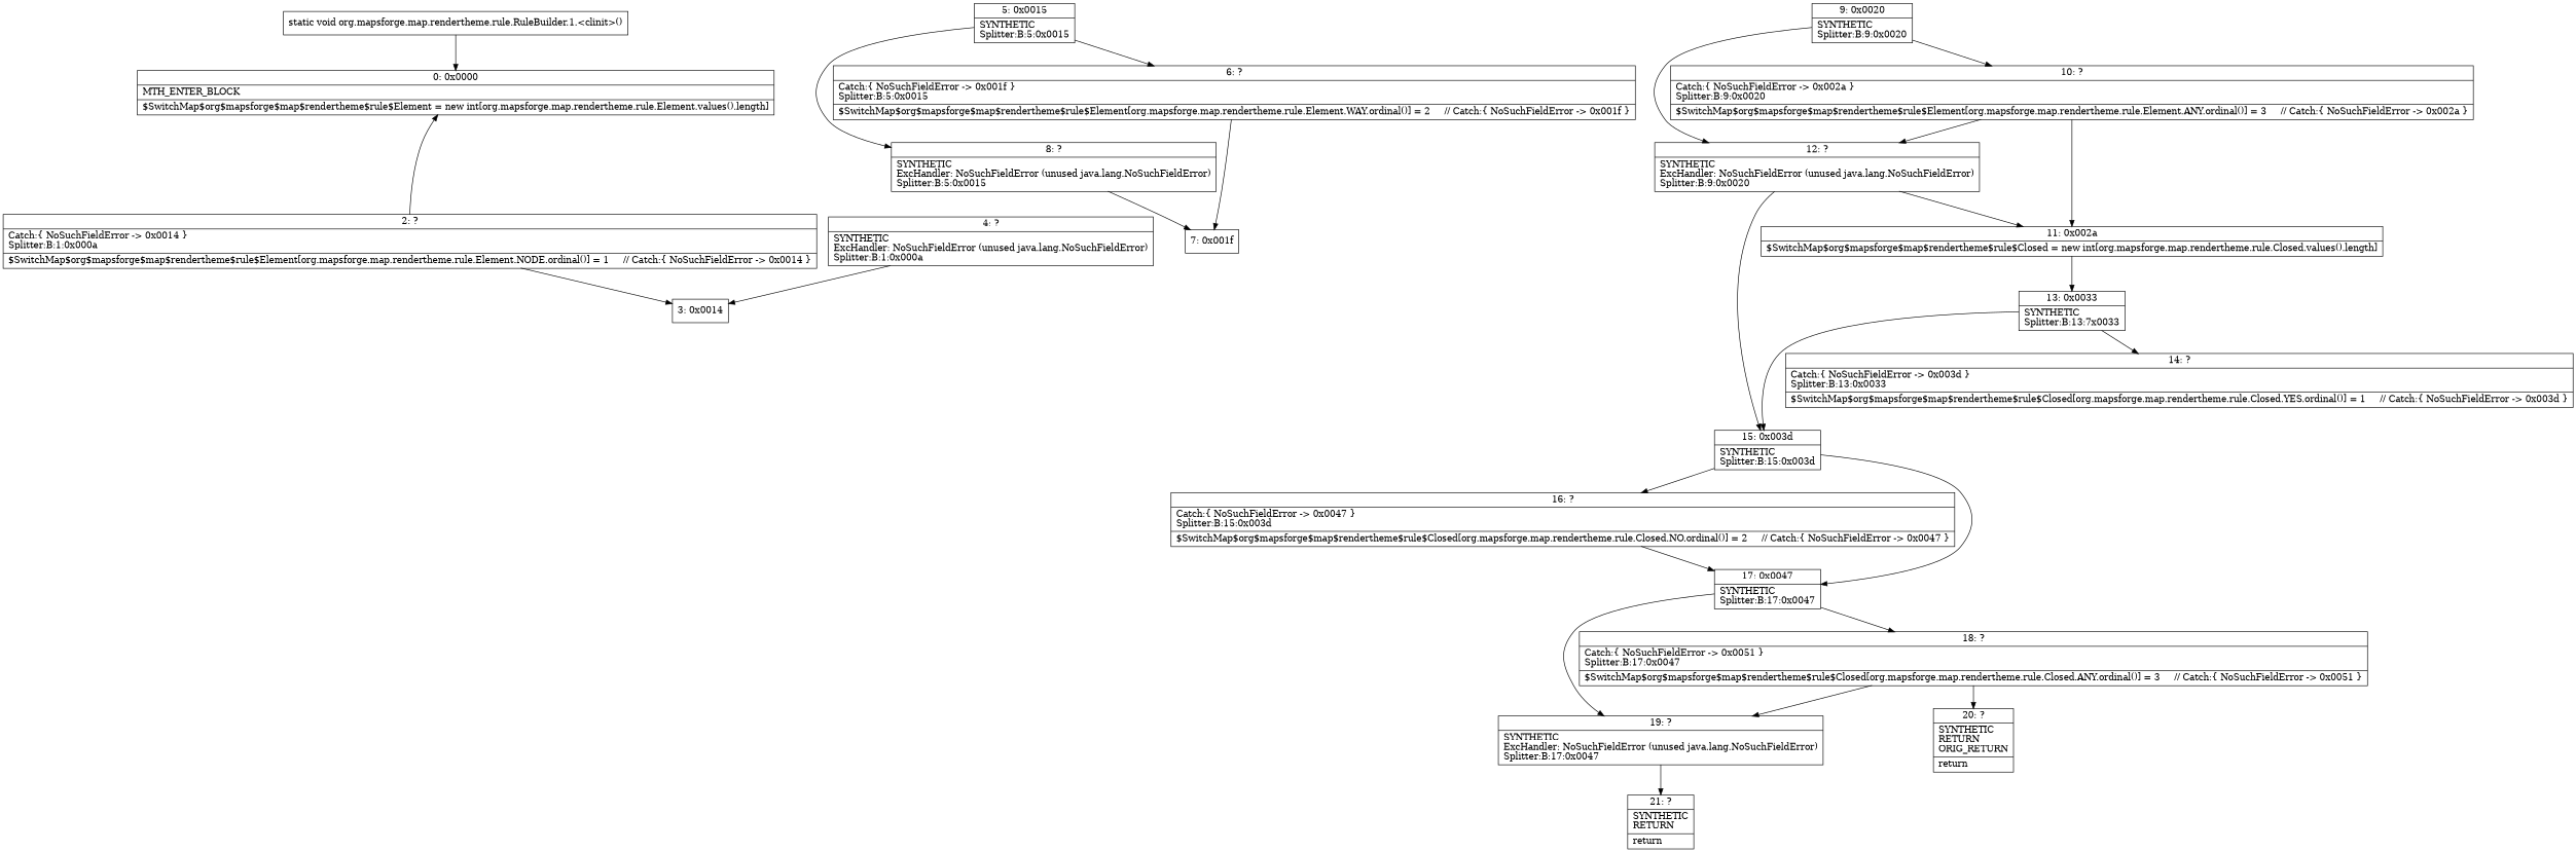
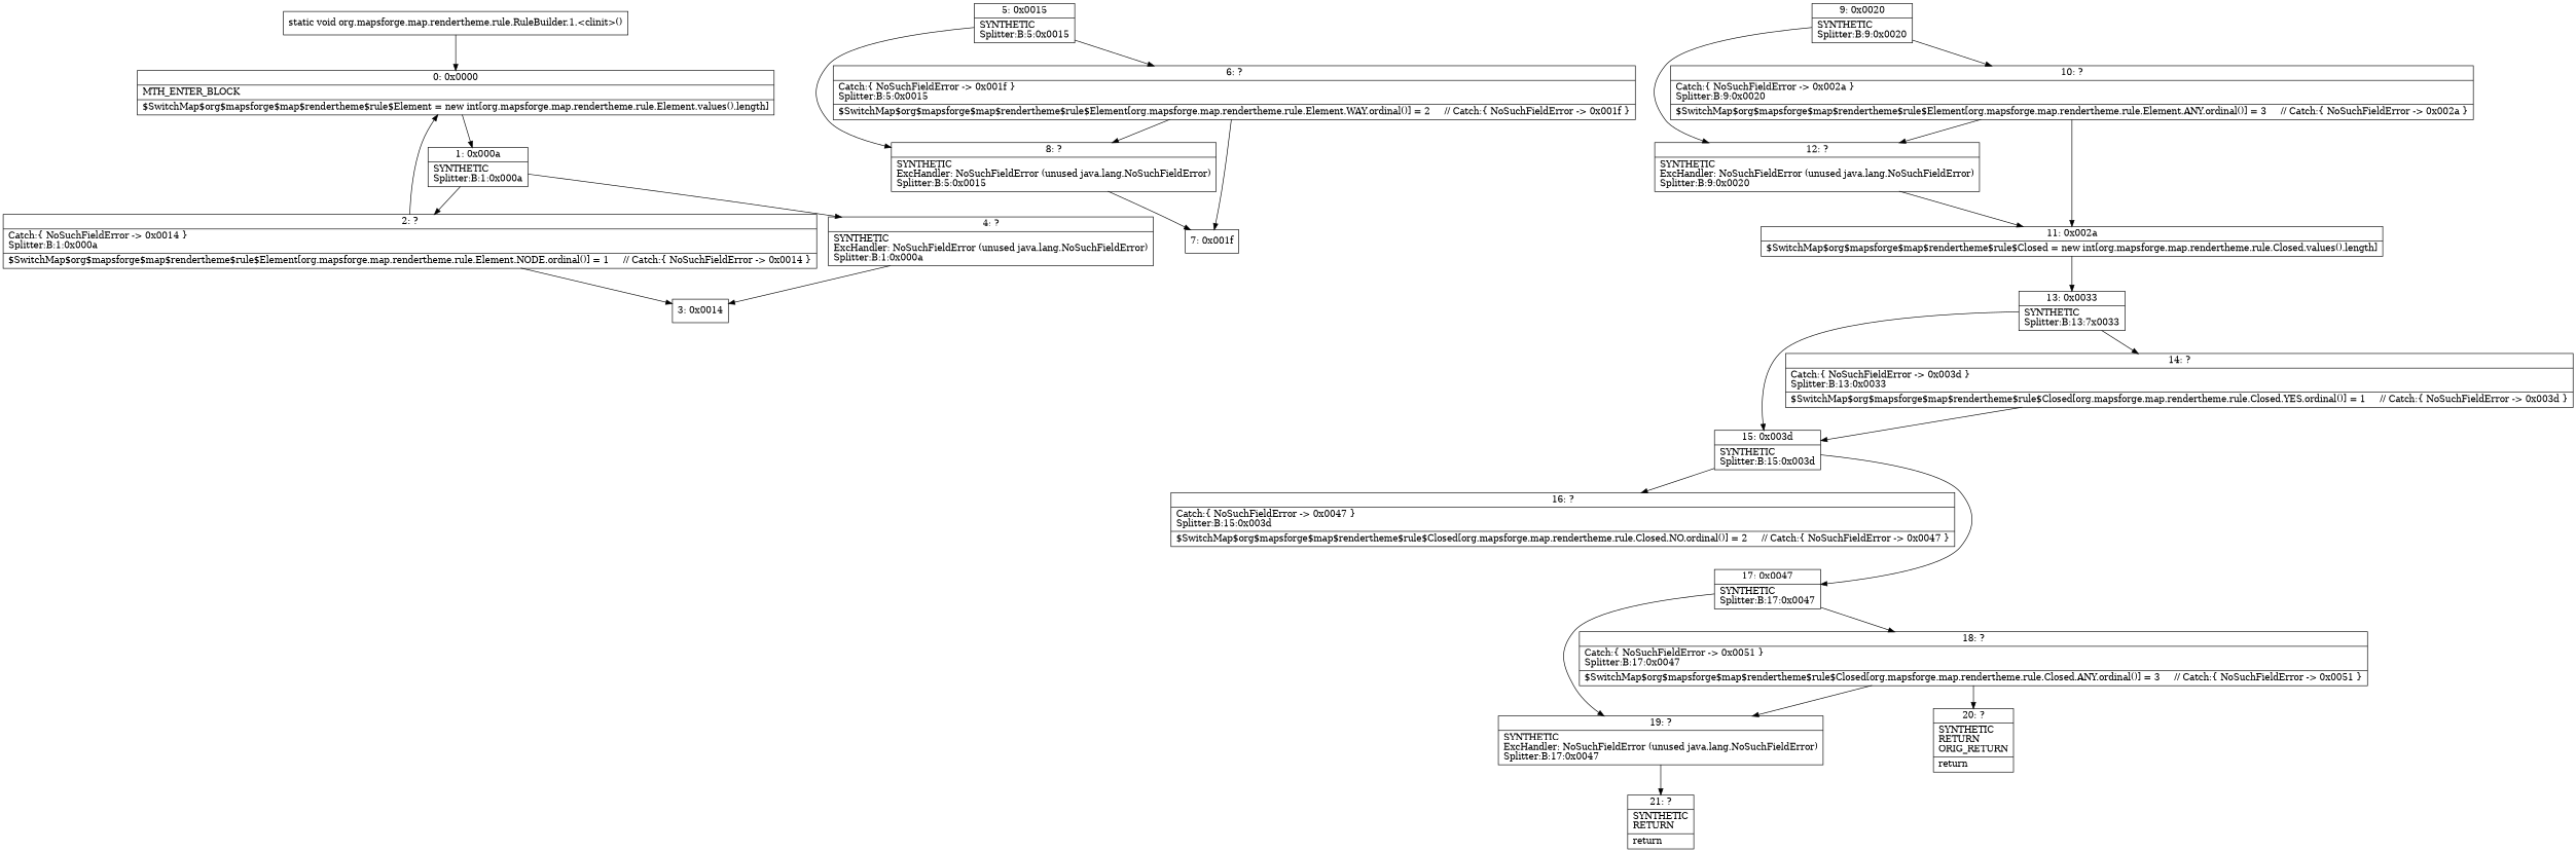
  digraph {
    node [shape=record]
    n1 [label="{0\:\ 0x0000|MTH_ENTER_BLOCK\l|$SwitchMap$org$mapsforge$map$rendertheme$rule$Element = new int[org.mapsforge.map.rendertheme.rule.Element.values().length]\l}"]
+   n2 [label="{1\:\ 0x000a|SYNTHETIC\lSplitter:B:1:0x000a\l}"]
    n3 [label="{2\:\ ?|Catch:\{ NoSuchFieldError \-\> 0x0014 \}\lSplitter:B:1:0x000a\l|$SwitchMap$org$mapsforge$map$rendertheme$rule$Element[org.mapsforge.map.rendertheme.rule.Element.NODE.ordinal()] = 1     \/\/ Catch:\{ NoSuchFieldError \-\> 0x0014 \}\l}"]
    n4 [label="{4\:\ ?|SYNTHETIC\lExcHandler: NoSuchFieldError (unused java.lang.NoSuchFieldError)\lSplitter:B:1:0x000a\l}"]
    n5 [label="{3\:\ 0x0014}"]
    n6 [label="{5\:\ 0x0015|SYNTHETIC\lSplitter:B:5:0x0015\l}"]
    n7 [label="{6\:\ ?|Catch:\{ NoSuchFieldError \-\> 0x001f \}\lSplitter:B:5:0x0015\l|$SwitchMap$org$mapsforge$map$rendertheme$rule$Element[org.mapsforge.map.rendertheme.rule.Element.WAY.ordinal()] = 2     \/\/ Catch:\{ NoSuchFieldError \-\> 0x001f \}\l}"]
    n8 [label="{8\:\ ?|SYNTHETIC\lExcHandler: NoSuchFieldError (unused java.lang.NoSuchFieldError)\lSplitter:B:5:0x0015\l}"]
    n9 [label="{7\:\ 0x001f}"]
    n10 [label="{9\:\ 0x0020|SYNTHETIC\lSplitter:B:9:0x0020\l}"]
    n11 [label="{10\:\ ?|Catch:\{ NoSuchFieldError \-\> 0x002a \}\lSplitter:B:9:0x0020\l|$SwitchMap$org$mapsforge$map$rendertheme$rule$Element[org.mapsforge.map.rendertheme.rule.Element.ANY.ordinal()] = 3     \/\/ Catch:\{ NoSuchFieldError \-\> 0x002a \}\l}"]
    n12 [label="{12\:\ ?|SYNTHETIC\lExcHandler: NoSuchFieldError (unused java.lang.NoSuchFieldError)\lSplitter:B:9:0x0020\l}"]
    n13 [label="{11\:\ 0x002a|$SwitchMap$org$mapsforge$map$rendertheme$rule$Closed = new int[org.mapsforge.map.rendertheme.rule.Closed.values().length]\l}"]
    n14 [label="{13\:\ 0x0033|SYNTHETIC\lSplitter:B:13:7x0033\l}"]
    n15 [label="{14\:\ ?|Catch:\{ NoSuchFieldError \-\> 0x003d \}\lSplitter:B:13:0x0033\l|$SwitchMap$org$mapsforge$map$rendertheme$rule$Closed[org.mapsforge.map.rendertheme.rule.Closed.YES.ordinal()] = 1     \/\/ Catch:\{ NoSuchFieldError \-\> 0x003d \}\l}"]
    n16 [label="{15\:\ 0x003d|SYNTHETIC\lSplitter:B:15:0x003d\l}"]
    n17 [label="{16\:\ ?|Catch:\{ NoSuchFieldError \-\> 0x0047 \}\lSplitter:B:15:0x003d\l|$SwitchMap$org$mapsforge$map$rendertheme$rule$Closed[org.mapsforge.map.rendertheme.rule.Closed.NO.ordinal()] = 2     \/\/ Catch:\{ NoSuchFieldError \-\> 0x0047 \}\l}"]
    n18 [label="{17\:\ 0x0047|SYNTHETIC\lSplitter:B:17:0x0047\l}"]
    n19 [label="{18\:\ ?|Catch:\{ NoSuchFieldError \-\> 0x0051 \}\lSplitter:B:17:0x0047\l|$SwitchMap$org$mapsforge$map$rendertheme$rule$Closed[org.mapsforge.map.rendertheme.rule.Closed.ANY.ordinal()] = 3     \/\/ Catch:\{ NoSuchFieldError \-\> 0x0051 \}\l}"]
    n20 [label="{19\:\ ?|SYNTHETIC\lExcHandler: NoSuchFieldError (unused java.lang.NoSuchFieldError)\lSplitter:B:17:0x0047\l}"]
    n21 [label="{20\:\ ?|SYNTHETIC\lRETURN\lORIG_RETURN\l|return\l}"]
    n22 [label="{21\:\ ?|SYNTHETIC\lRETURN\l|return\l}"]
    n23 [label="{static void org.mapsforge.map.rendertheme.rule.RuleBuilder.1.\<clinit\>() }"]
+   n1 -> n2
+   n2 -> n3
+   n2 -> n4
    n3 -> n1
    n3 -> n5
    n4 -> n5
    n6 -> n7
    n6 -> n8
+   n7 -> n8
    n7 -> n9
    n8 -> n9
    n10 -> n11
    n10 -> n12
    n11 -> n12
    n11 -> n13
    n12 -> n13
    n13 -> n14
    n14 -> n15
    n14 -> n16
-   n12 -> n16
+   n15 -> n16
    n16 -> n17
    n16 -> n18
-   n17 -> n18
    n18 -> n19
    n18 -> n20
    n19 -> n20
    n19 -> n21
    n20 -> n22
    n23 -> n1
  }
